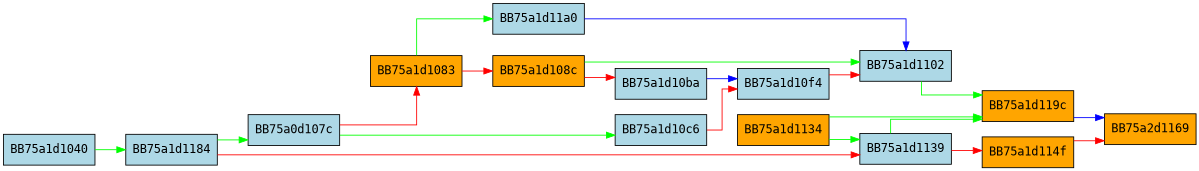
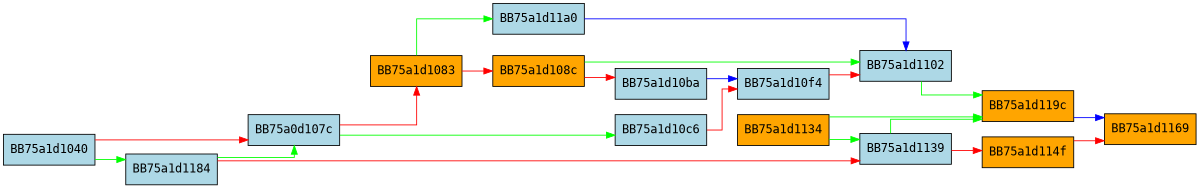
  digraph {
    fontname="DejaVu Sans Mono"
    rankdir=LR
    splines=ortho
    node [fillcolor=lightblue fontname="DejaVu Sans Mono" shape=box style=filled]
    edge [color=green fontname="DejaVu Sans Mono"]
    BB75a1d1040
    BB75a1d1184
    n3 [label=BB75a0d107c]
    BB75a1d1139
    BB75a1d10c6
    BB75a1d1083 [fillcolor=orange]
    BB75a1d119c [fillcolor=orange]
-   BB75a1d1169 [fillcolor=orange label=BB75a2d1169]
+   BB75a1d1169 [fillcolor=orange]
    BB75a1d10f4
    BB75a1d11a0
    BB75a1d108c [fillcolor=orange]
    BB75a1d1102
    BB75a1d10ba
    BB75a1d1134 [fillcolor=orange]
    BB75a1d114f [fillcolor=orange]
    BB75a1d1040 -> BB75a1d1184
+   BB75a1d1040 -> n3 [color=red]
    BB75a1d1184 -> n3
    BB75a1d1184 -> BB75a1d1139 [color=red]
    n3 -> BB75a1d10c6
    n3 -> BB75a1d1083 [color=red]
    BB75a1d1139 -> BB75a1d119c
    BB75a1d1139 -> BB75a1d114f [color=red]
    BB75a1d10c6 -> BB75a1d10f4 [color=red]
    BB75a1d1083 -> BB75a1d11a0
    BB75a1d1083 -> BB75a1d108c [color=red]
    BB75a1d119c -> BB75a1d1169 [color=blue]
    BB75a1d10f4 -> BB75a1d1102 [color=red]
    BB75a1d11a0 -> BB75a1d1102 [color=blue]
    BB75a1d108c -> BB75a1d1102
    BB75a1d108c -> BB75a1d10ba [color=red]
    BB75a1d1102 -> BB75a1d119c
    BB75a1d10ba -> BB75a1d10f4 [color=blue]
    BB75a1d1134 -> BB75a1d1139
    BB75a1d1134 -> BB75a1d119c
    BB75a1d114f -> BB75a1d1169 [color=red]
  }
